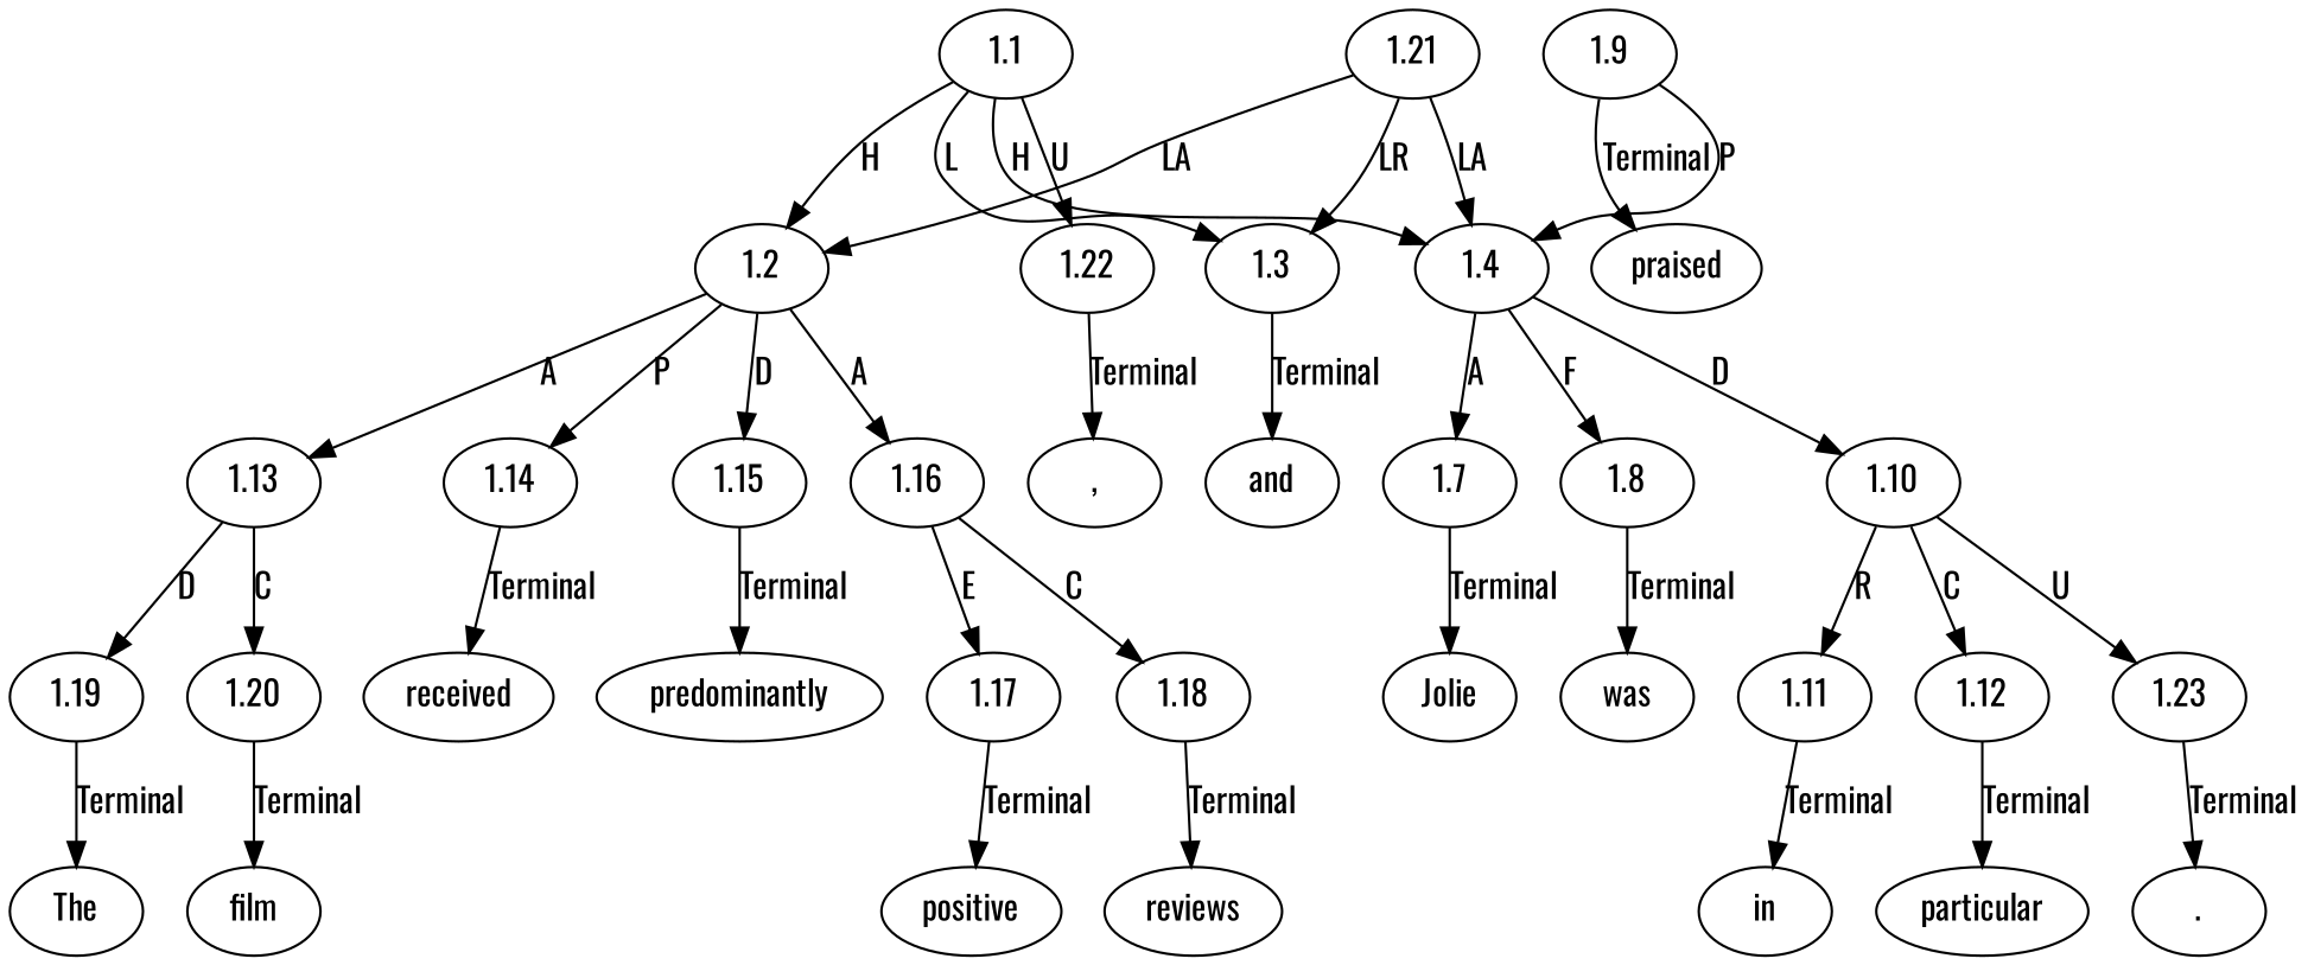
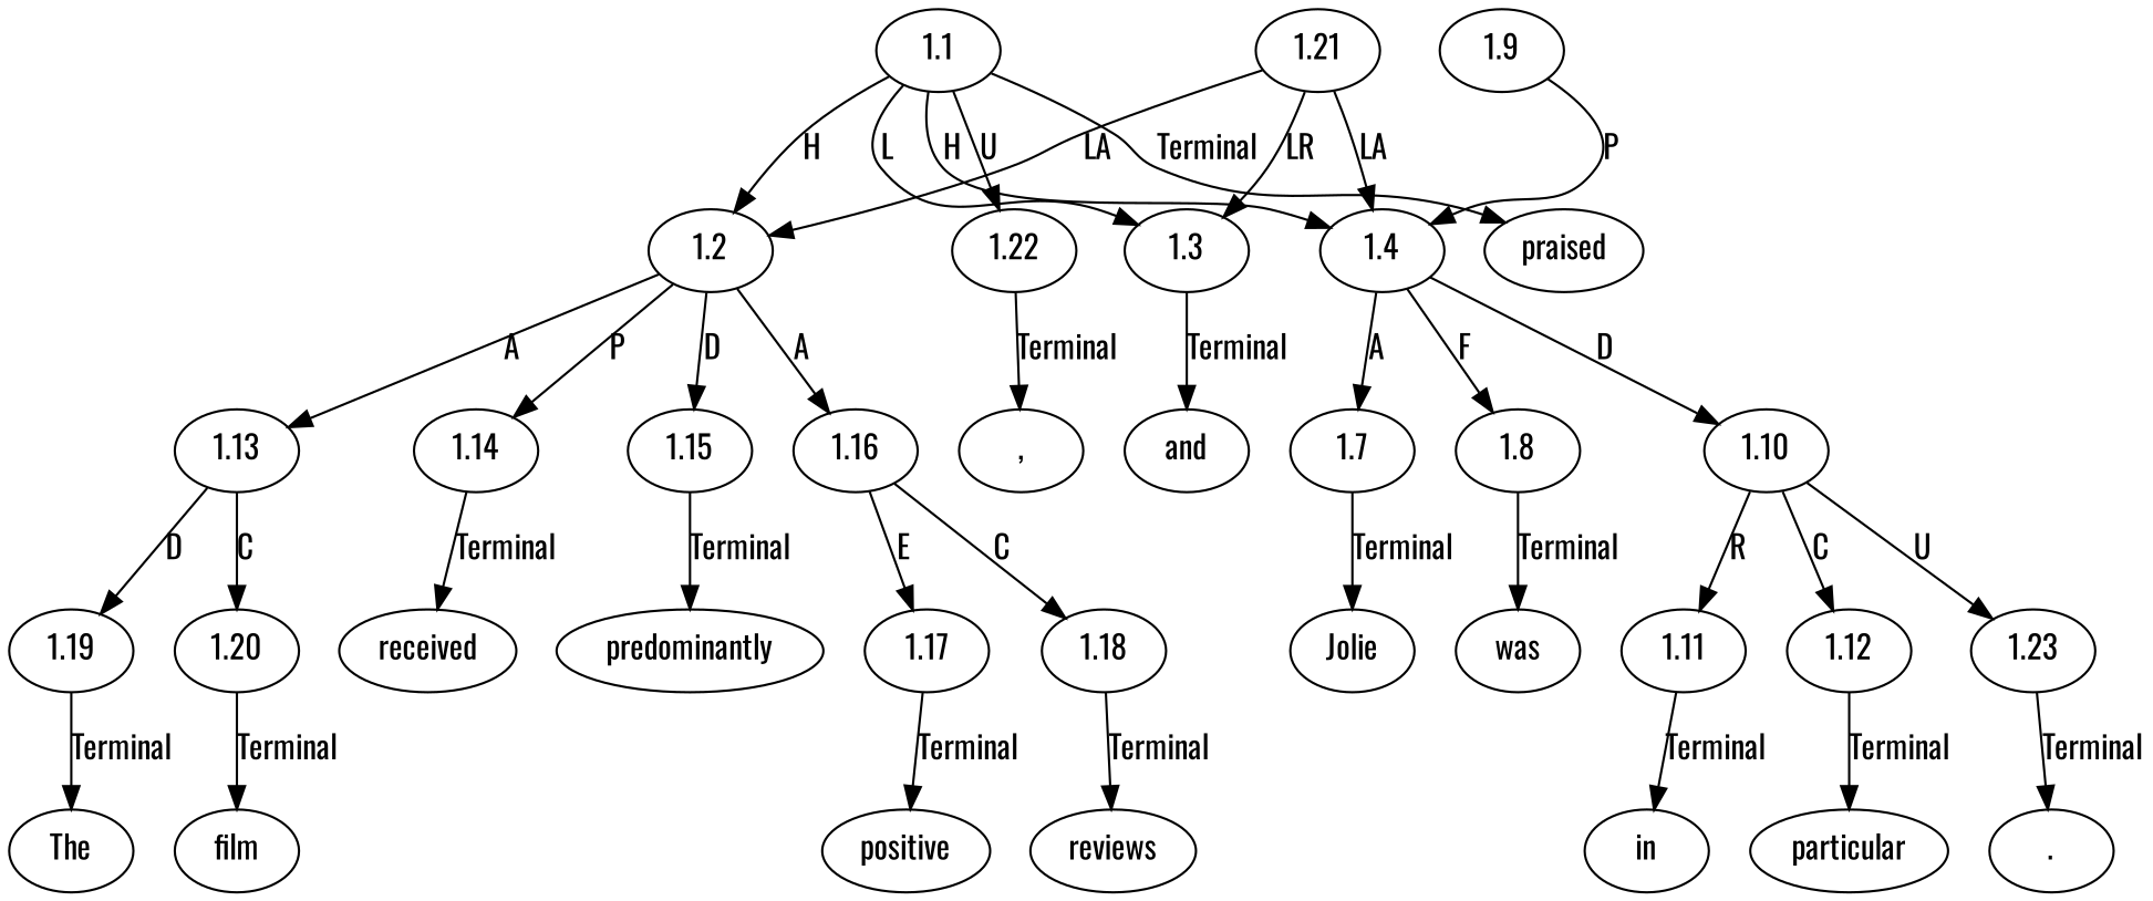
  digraph {
    fontname=Oswald
    node [fontname=Oswald ordering=out]
    edge [fontname=Oswald ordering=out]
    n1 [label=The]
    n2 [label=was]
    n3 [label=praised]
    n4 [label=in]
    n5 [label=particular]
    n6 [label="."]
    n7 [label=film]
    n8 [label=received]
    n9 [label=predominantly]
    n10 [label=positive]
    n11 [label=reviews]
    n12 [label=","]
    n13 [label=and]
    n14 [label=Jolie]
    n15 [label=1.1]
    n16 [label=1.2]
    n17 [label=1.3]
    n18 [label=1.4]
    n19 [label=1.22]
    n20 [label=1.13]
    n21 [label=1.14]
    n22 [label=1.15]
    n23 [label=1.16]
    n24 [label=1.7]
    n25 [label=1.8]
    n26 [label=1.10]
    n27 [label=1.19]
    n28 [label=1.20]
    n29 [label=1.17]
    n30 [label=1.18]
    n31 [label=1.9]
    n32 [label=1.11]
    n33 [label=1.12]
    n34 [label=1.23]
    n35 [label=1.21]
    n15 -> n16 [label=H]
    n15 -> n17 [label=L]
    n15 -> n18 [label=H]
    n15 -> n19 [label=U]
    n16 -> n20 [label=A]
    n16 -> n21 [label=P]
    n16 -> n22 [label=D]
    n16 -> n23 [label=A]
    n17 -> n13 [label=Terminal]
    n18 -> n24 [label=A]
    n18 -> n25 [label=F]
    n18 -> n26 [label=D]
    n19 -> n12 [label=Terminal]
    n20 -> n27 [label=D]
    n20 -> n28 [label=C]
    n21 -> n8 [label=Terminal]
    n22 -> n9 [label=Terminal]
    n23 -> n29 [label=E]
    n23 -> n30 [label=C]
    n24 -> n14 [label=Terminal]
    n25 -> n2 [label=Terminal]
    n26 -> n32 [label=R]
    n26 -> n33 [label=C]
    n26 -> n34 [label=U]
    n27 -> n1 [label=Terminal]
    n28 -> n7 [label=Terminal]
    n29 -> n10 [label=Terminal]
    n30 -> n11 [label=Terminal]
-   n31 -> n3 [label=Terminal]
+   n15 -> n3 [label=Terminal]
    n31 -> n18 [label=P]
    n32 -> n4 [label=Terminal]
    n33 -> n5 [label=Terminal]
    n34 -> n6 [label=Terminal]
    n35 -> n16 [label=LA]
    n35 -> n17 [label=LR]
    n35 -> n18 [label=LA]
  }
